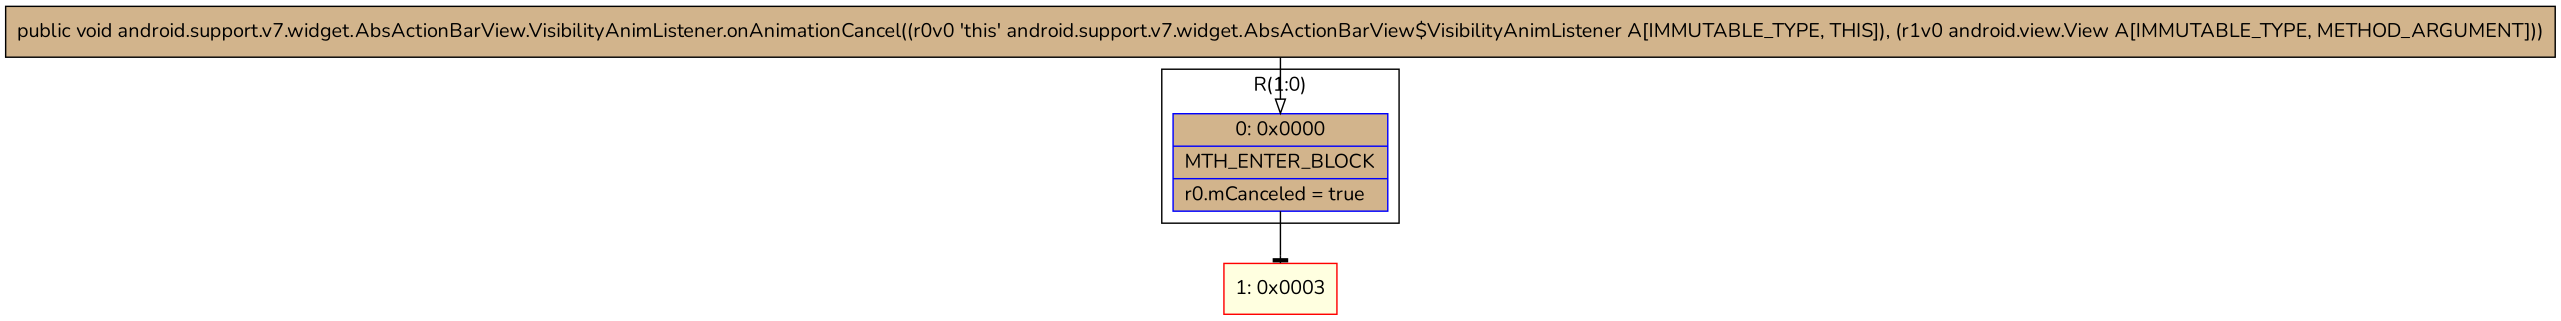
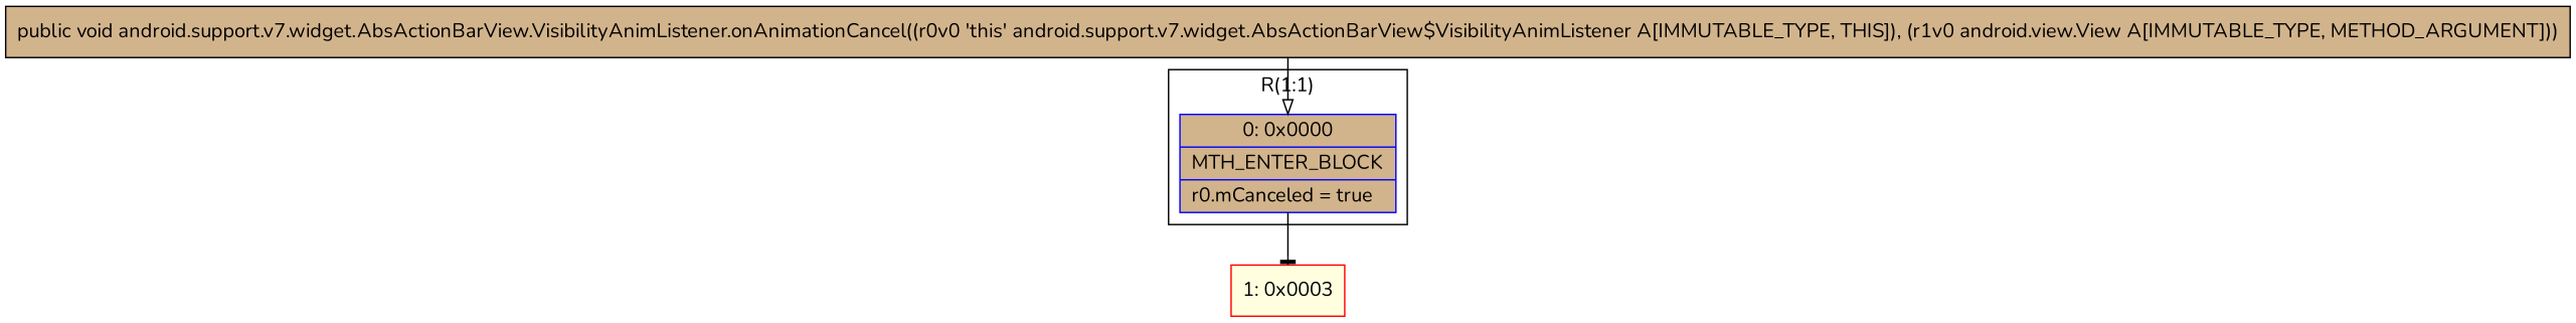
  digraph {
    fontname=Nunito
    node [shape=record style=filled fillcolor=tan fontname=Nunito]
    edge [fontname=Nunito]
    n1 [color=blue label="{0\:\ 0x0000|MTH_ENTER_BLOCK\l|r0.mCanceled = true\l}"]
    n2 [color=red label="{1\:\ 0x0003}" fillcolor=lightyellow]
    n3 [label="{public void android.support.v7.widget.AbsActionBarView.VisibilityAnimListener.onAnimationCancel((r0v0 'this' android.support.v7.widget.AbsActionBarView$VisibilityAnimListener A[IMMUTABLE_TYPE, THIS]), (r1v0 android.view.View A[IMMUTABLE_TYPE, METHOD_ARGUMENT])) }"]
    subgraph cluster_1 {
-     label="R(1:0)"
+     label="R(1:1)"
      n1
    }
    n1 -> n2 [arrowhead=tee]
    n3 -> n1 [arrowhead=onormal]
  }
